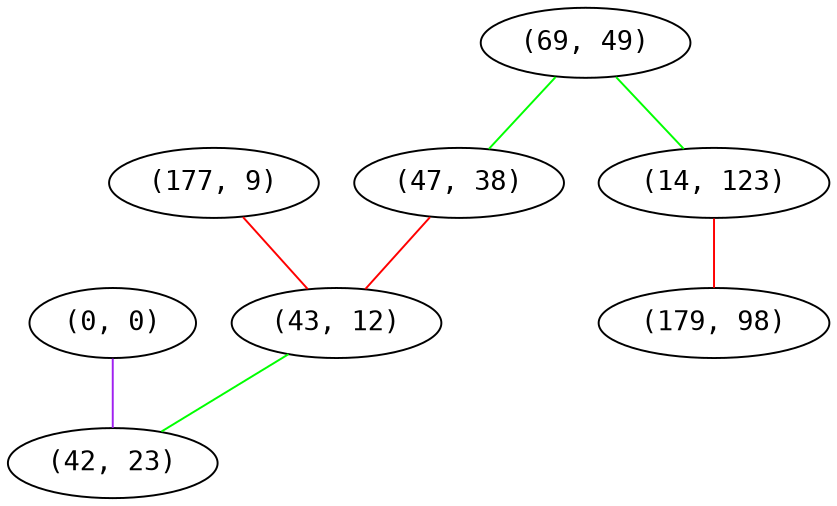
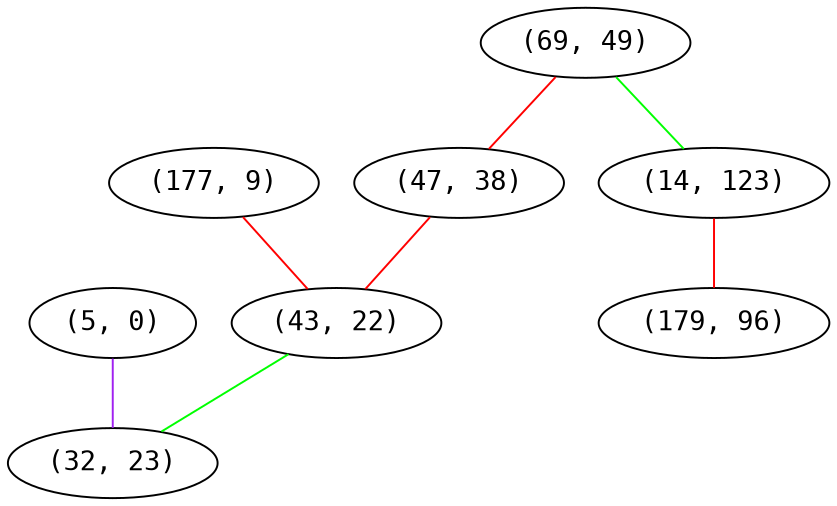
  graph {
    fontname="DejaVu Sans Mono"
    node [fontname="DejaVu Sans Mono"]
    edge [color=red fontname="DejaVu Sans Mono" weight=1]
-   "(0, 0)"
-   "(32, 23)" [label="(42, 23)"]
+   "(0, 0)" [label="(5, 0)"]
+   "(32, 23)"
    "(177, 9)"
-   "(43, 22)" [label="(43, 12)"]
+   "(43, 22)"
    n5 [label="(47, 38)"]
    "(69, 49)"
    n7 [label="(14, 123)"]
-   "(179, 98)"
+   "(179, 98)" [label="(179, 96)"]
    "(0, 0)" -- "(32, 23)" [color=purple weight=4]
    "(177, 9)" -- "(43, 22)"
    "(43, 22)" -- "(32, 23)" [color=green]
    n5 -- "(43, 22)"
-   "(69, 49)" -- n5 [color=green weight=2]
+   "(69, 49)" -- n5 [weight=2]
    "(69, 49)" -- n7 [color=green weight=2]
    n7 -- "(179, 98)"
  }
